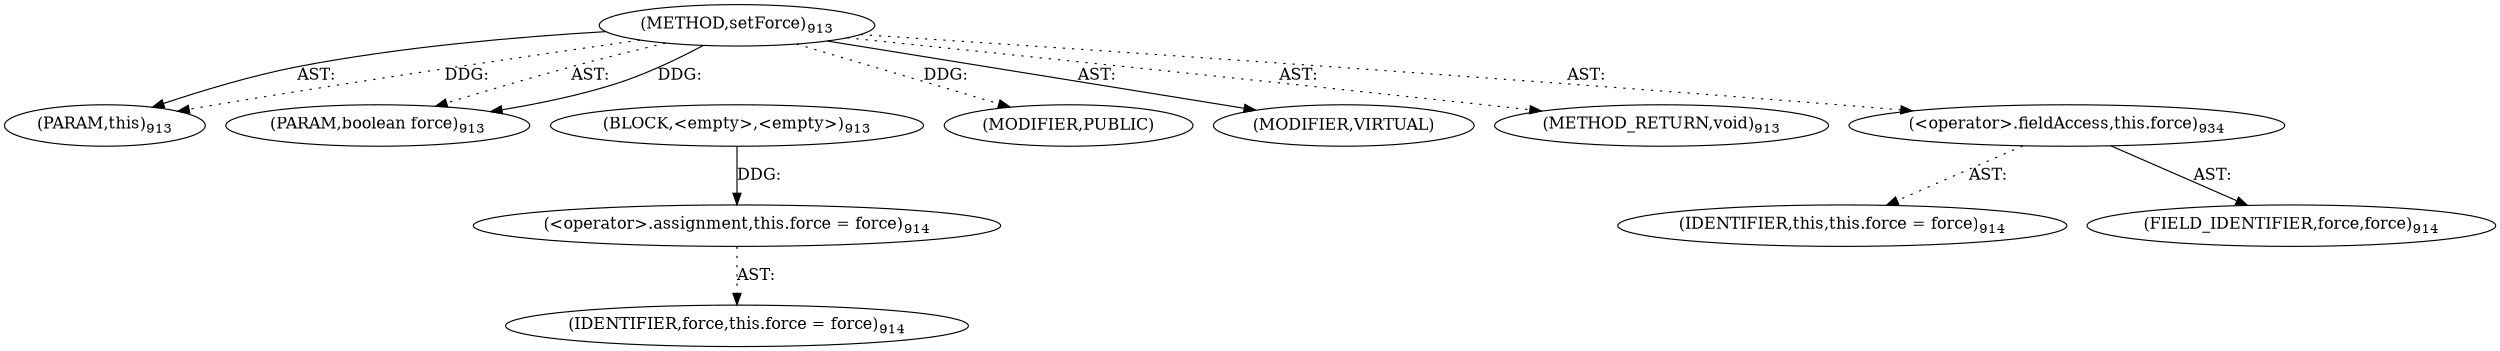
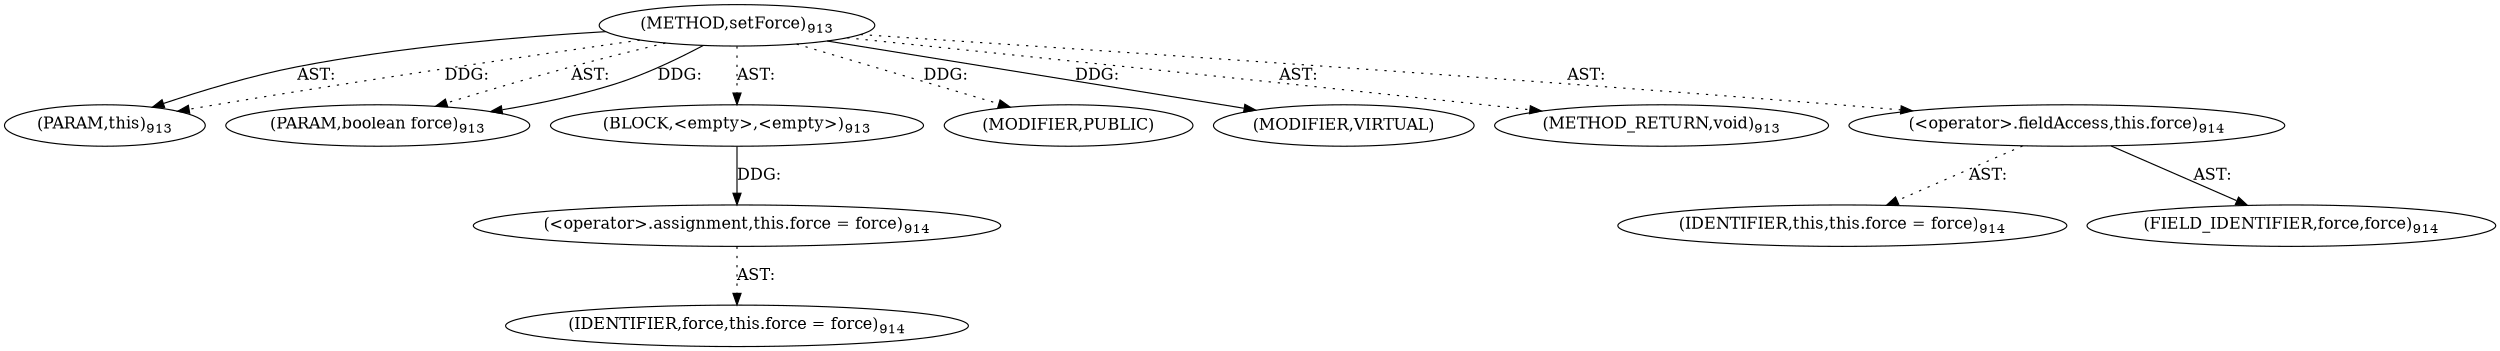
  digraph {
    edge [style=dotted]
    n1 [label=<(METHOD,setForce)<SUB>913</SUB>>]
    n2 [label=<(PARAM,this)<SUB>913</SUB>>]
    n3 [label=<(PARAM,boolean force)<SUB>913</SUB>>]
    n4 [label=<(BLOCK,&lt;empty&gt;,&lt;empty&gt;)<SUB>913</SUB>>]
    n5 [label=<(MODIFIER,PUBLIC)>]
    n6 [label=<(MODIFIER,VIRTUAL)>]
    n7 [label=<(METHOD_RETURN,void)<SUB>913</SUB>>]
-   n8 [label=<(&lt;operator&gt;.fieldAccess,this.force)<SUB>934</SUB>>]
+   n8 [label=<(&lt;operator&gt;.fieldAccess,this.force)<SUB>914</SUB>>]
    n9 [label=<(&lt;operator&gt;.assignment,this.force = force)<SUB>914</SUB>>]
    n10 [label=<(IDENTIFIER,force,this.force = force)<SUB>914</SUB>>]
    n11 [label=<(IDENTIFIER,this,this.force = force)<SUB>914</SUB>>]
    n12 [label=<(FIELD_IDENTIFIER,force,force)<SUB>914</SUB>>]
    n1 -> n2 [label="AST: " style=solid]
    n1 -> n2 [label="DDG: "]
    n1 -> n3 [label="AST: "]
    n1 -> n3 [label="DDG: " style=solid]
+   n1 -> n4 [label="AST: "]
    n1 -> n5 [label="DDG: "]
-   n1 -> n6 [label="AST: " style=solid]
+   n1 -> n6 [label="DDG: " style=solid]
    n1 -> n7 [label="AST: "]
    n1 -> n8 [label="AST: "]
    n4 -> n9 [label="DDG: " style=solid]
    n8 -> n11 [label="AST: "]
    n8 -> n12 [label="AST: " style=solid]
    n9 -> n10 [label="AST: "]
  }
